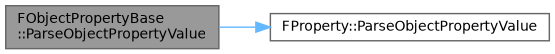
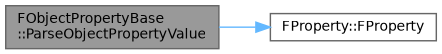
  digraph {
    rankdir=LR
    node [fontname=Helvetica fontsize=10 shape=box style=filled]
    n1 [color=gray40 fillcolor=grey60 fontcolor=black height=0.2 label="FObjectPropertyBase\l::ParseObjectPropertyValue" width=0.4]
-   n2 [color=grey40 fillcolor=white height=0.2 label="FProperty::ParseObjectPropertyValue" width=0.4]
+   n2 [color=grey40 fillcolor=white height=0.2 label="FProperty::FProperty" width=0.4]
    n1 -> n2 [color=steelblue1 fontname=Helvetica fontsize=10 labelfontname=Helvetica labelfontsize=10 style=solid]
  }
